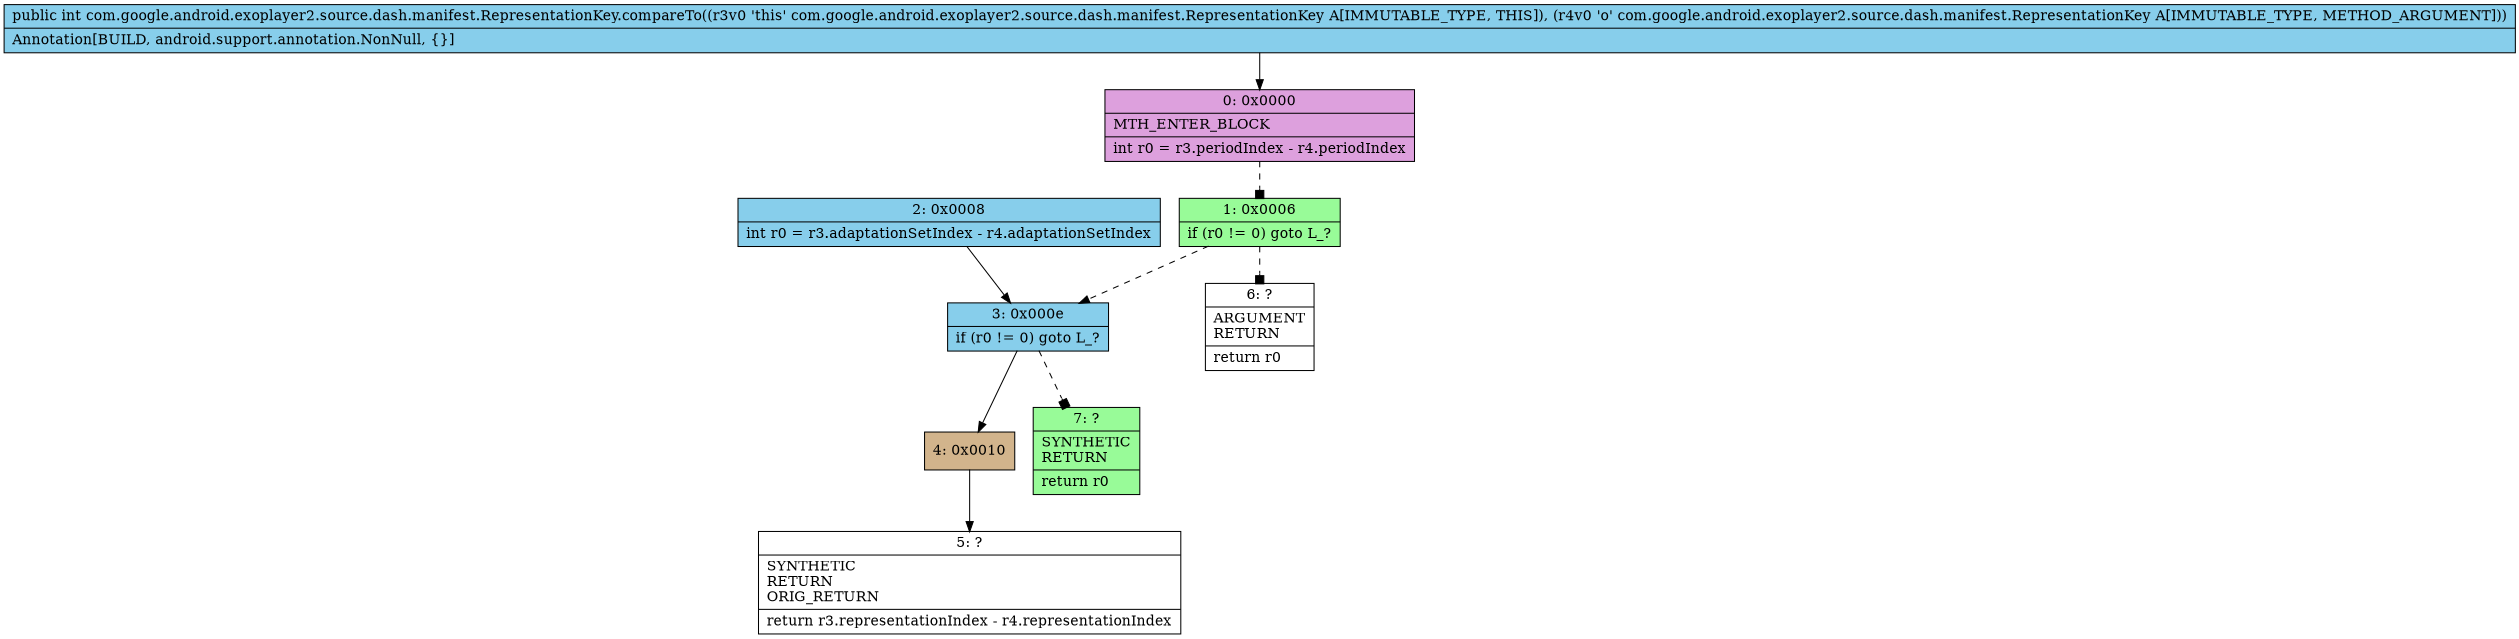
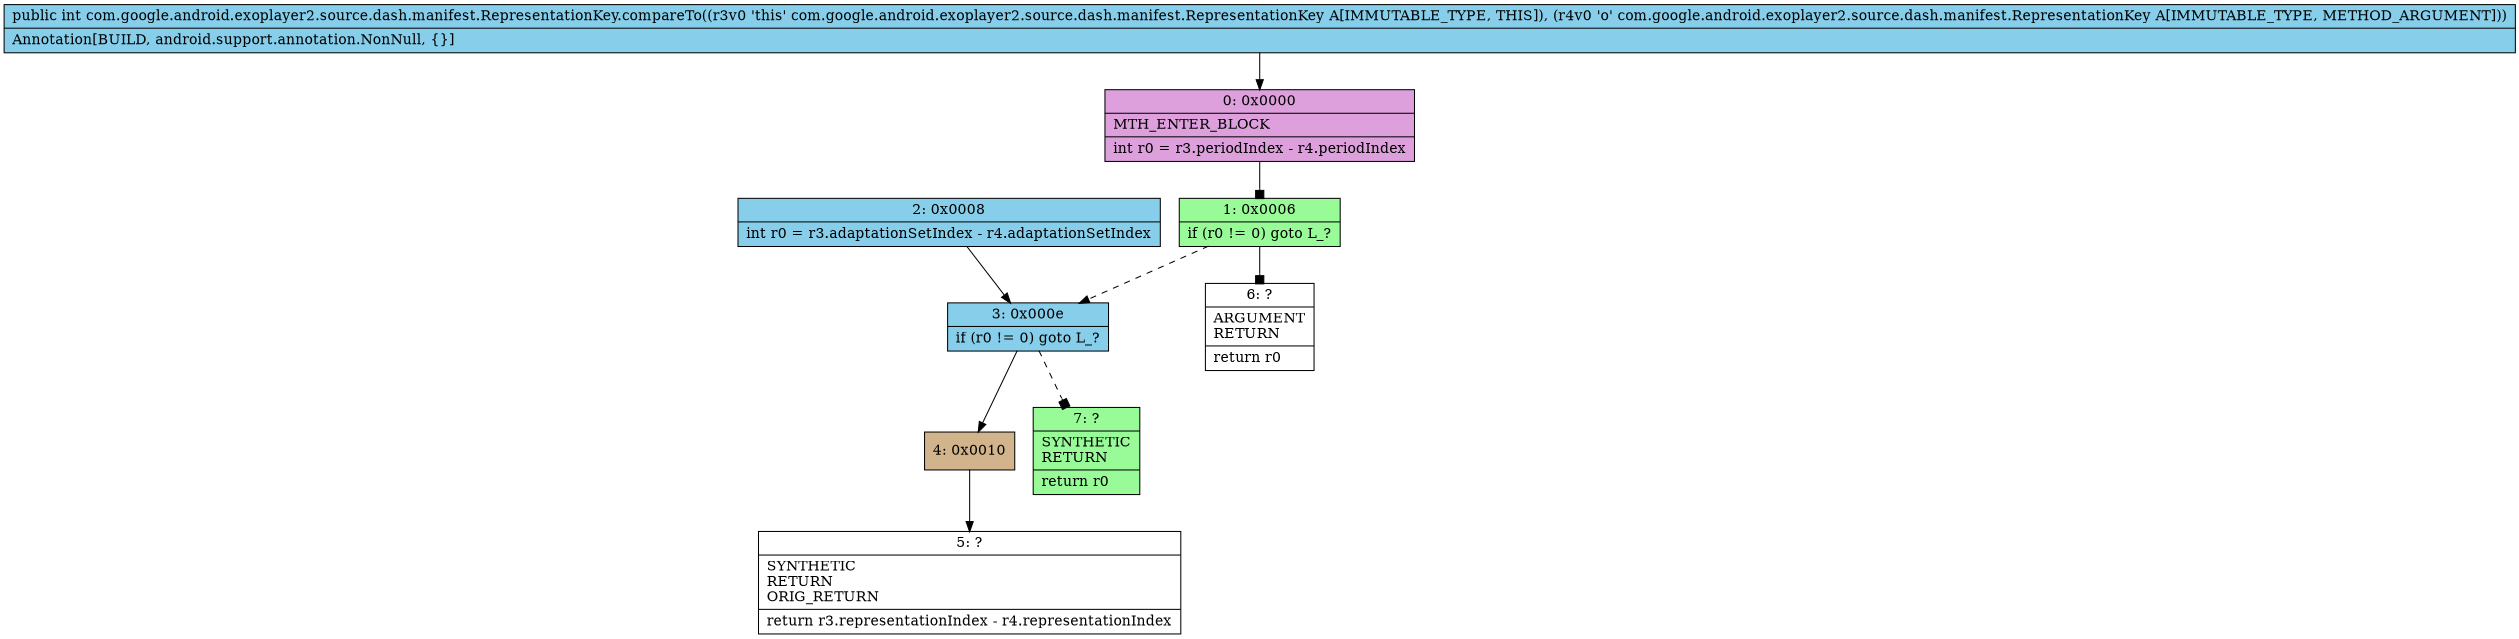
  digraph {
    node [fillcolor=skyblue shape=record style=filled]
    edge [arrowhead=normal style=solid]
    n1 [fillcolor=plum label="{0\:\ 0x0000|MTH_ENTER_BLOCK\l|int r0 = r3.periodIndex \- r4.periodIndex\l}"]
    n2 [fillcolor=palegreen label="{1\:\ 0x0006|if (r0 != 0) goto L_?\l}"]
    n3 [fillcolor=white label="{6\:\ ?|ARGUMENT\lRETURN\l|return r0\l}"]
    n4 [label="{3\:\ 0x000e|if (r0 != 0) goto L_?\l}"]
    n5 [label="{2\:\ 0x0008|int r0 = r3.adaptationSetIndex \- r4.adaptationSetIndex\l}"]
    n6 [fillcolor=tan label="{4\:\ 0x0010}"]
    n7 [fillcolor=palegreen label="{7\:\ ?|SYNTHETIC\lRETURN\l|return r0\l}"]
    n8 [fillcolor=white label="{5\:\ ?|SYNTHETIC\lRETURN\lORIG_RETURN\l|return r3.representationIndex \- r4.representationIndex\l}"]
    n9 [label="{public int com.google.android.exoplayer2.source.dash.manifest.RepresentationKey.compareTo((r3v0 'this' com.google.android.exoplayer2.source.dash.manifest.RepresentationKey A[IMMUTABLE_TYPE, THIS]), (r4v0 'o' com.google.android.exoplayer2.source.dash.manifest.RepresentationKey A[IMMUTABLE_TYPE, METHOD_ARGUMENT]))  | Annotation[BUILD, android.support.annotation.NonNull, \{\}]\l}"]
-   n1 -> n2 [arrowhead=box style=dashed]
-   n2 -> n3 [arrowhead=box style=dashed]
+   n1 -> n2 [arrowhead=box]
+   n2 -> n3 [arrowhead=box]
    n2 -> n4 [style=dashed]
    n4 -> n6
    n4 -> n7 [arrowhead=box style=dashed]
    n5 -> n4
    n6 -> n8
    n9 -> n1
  }
